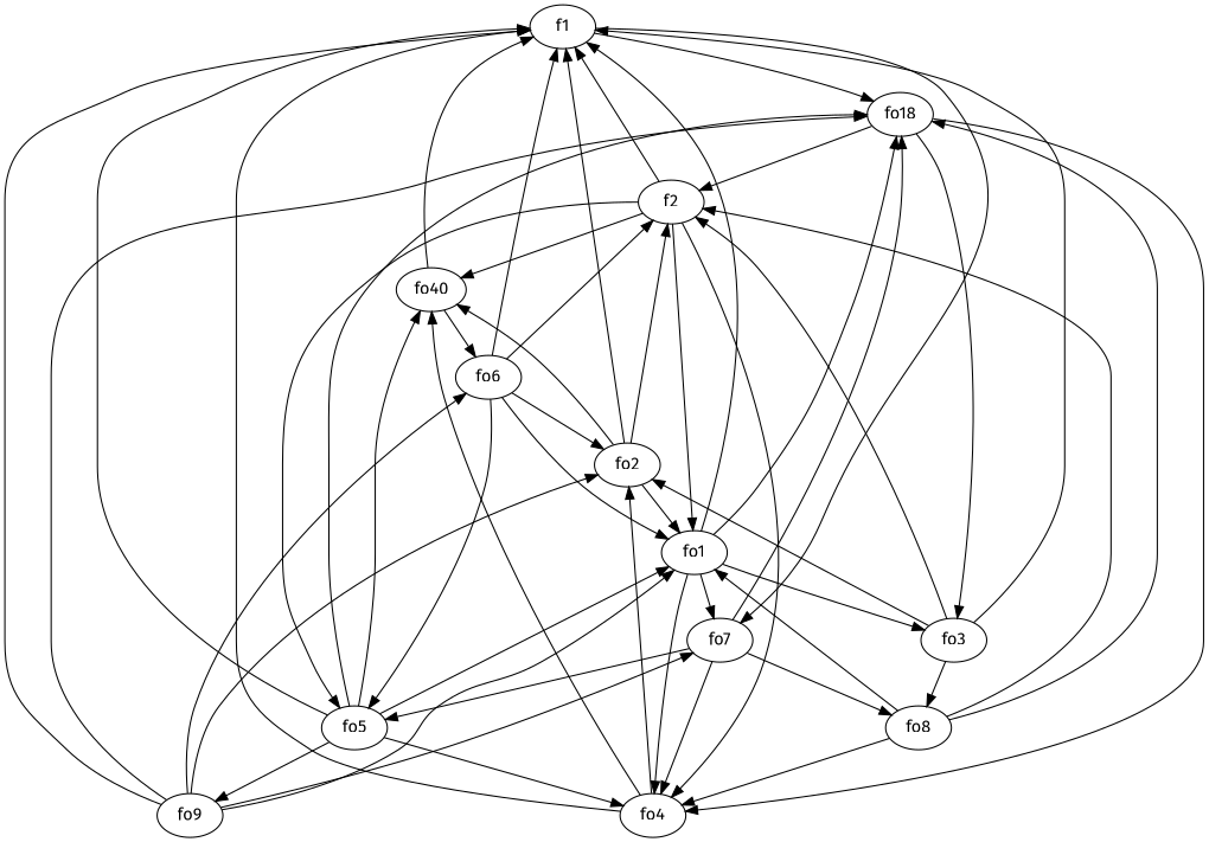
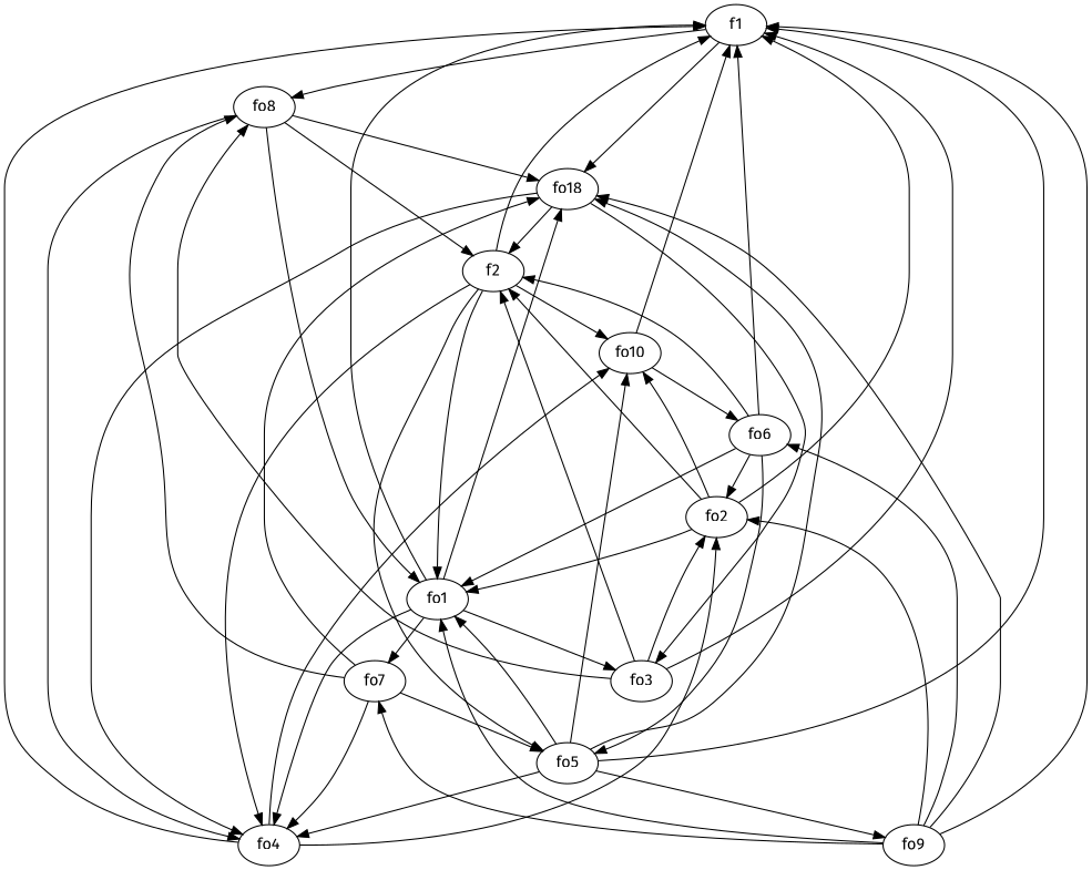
  strict digraph {
    fontname="Fira Sans"
    node [fontname="Fira Sans"]
    edge [fontname="Fira Sans" weight=2]
    f1
    fo8
    n3 [label=fo18]
    f2
    fo1
    fo4
    fo3
    fo5
-   fo10 [label=fo40]
+   fo10
    fo7
    fo2
    fo9
    fo6
-   f1 -> fo7
+   f1 -> fo8
    f1 -> n3
    fo8 -> n3
    fo8 -> f2
    fo8 -> fo1
    fo8 -> fo4
    n3 -> f2
    n3 -> fo4
    n3 -> fo3
    f2 -> f1
    f2 -> fo1
    f2 -> fo4
    f2 -> fo5
    f2 -> fo10
    fo1 -> f1
    fo1 -> n3
    fo1 -> fo4
    fo1 -> fo3
    fo1 -> fo7
    fo4 -> f1
    fo4 -> fo10
    fo4 -> fo2
    fo3 -> f1
    fo3 -> fo8
    fo3 -> f2
    fo3 -> fo2
    fo5 -> f1
    fo5 -> n3
    fo5 -> fo1
    fo5 -> fo4
    fo5 -> fo10
    fo5 -> fo9
    fo10 -> f1
    fo10 -> fo6
    fo7 -> fo8
    fo7 -> n3
    fo7 -> fo4
    fo7 -> fo5
    fo2 -> f1
    fo2 -> f2
    fo2 -> fo1
    fo2 -> fo10
    fo9 -> f1
    fo9 -> n3
    fo9 -> fo1
    fo9 -> fo7
    fo9 -> fo2
    fo9 -> fo6
    fo6 -> f1
    fo6 -> f2
    fo6 -> fo1
    fo6 -> fo5
    fo6 -> fo2
  }
